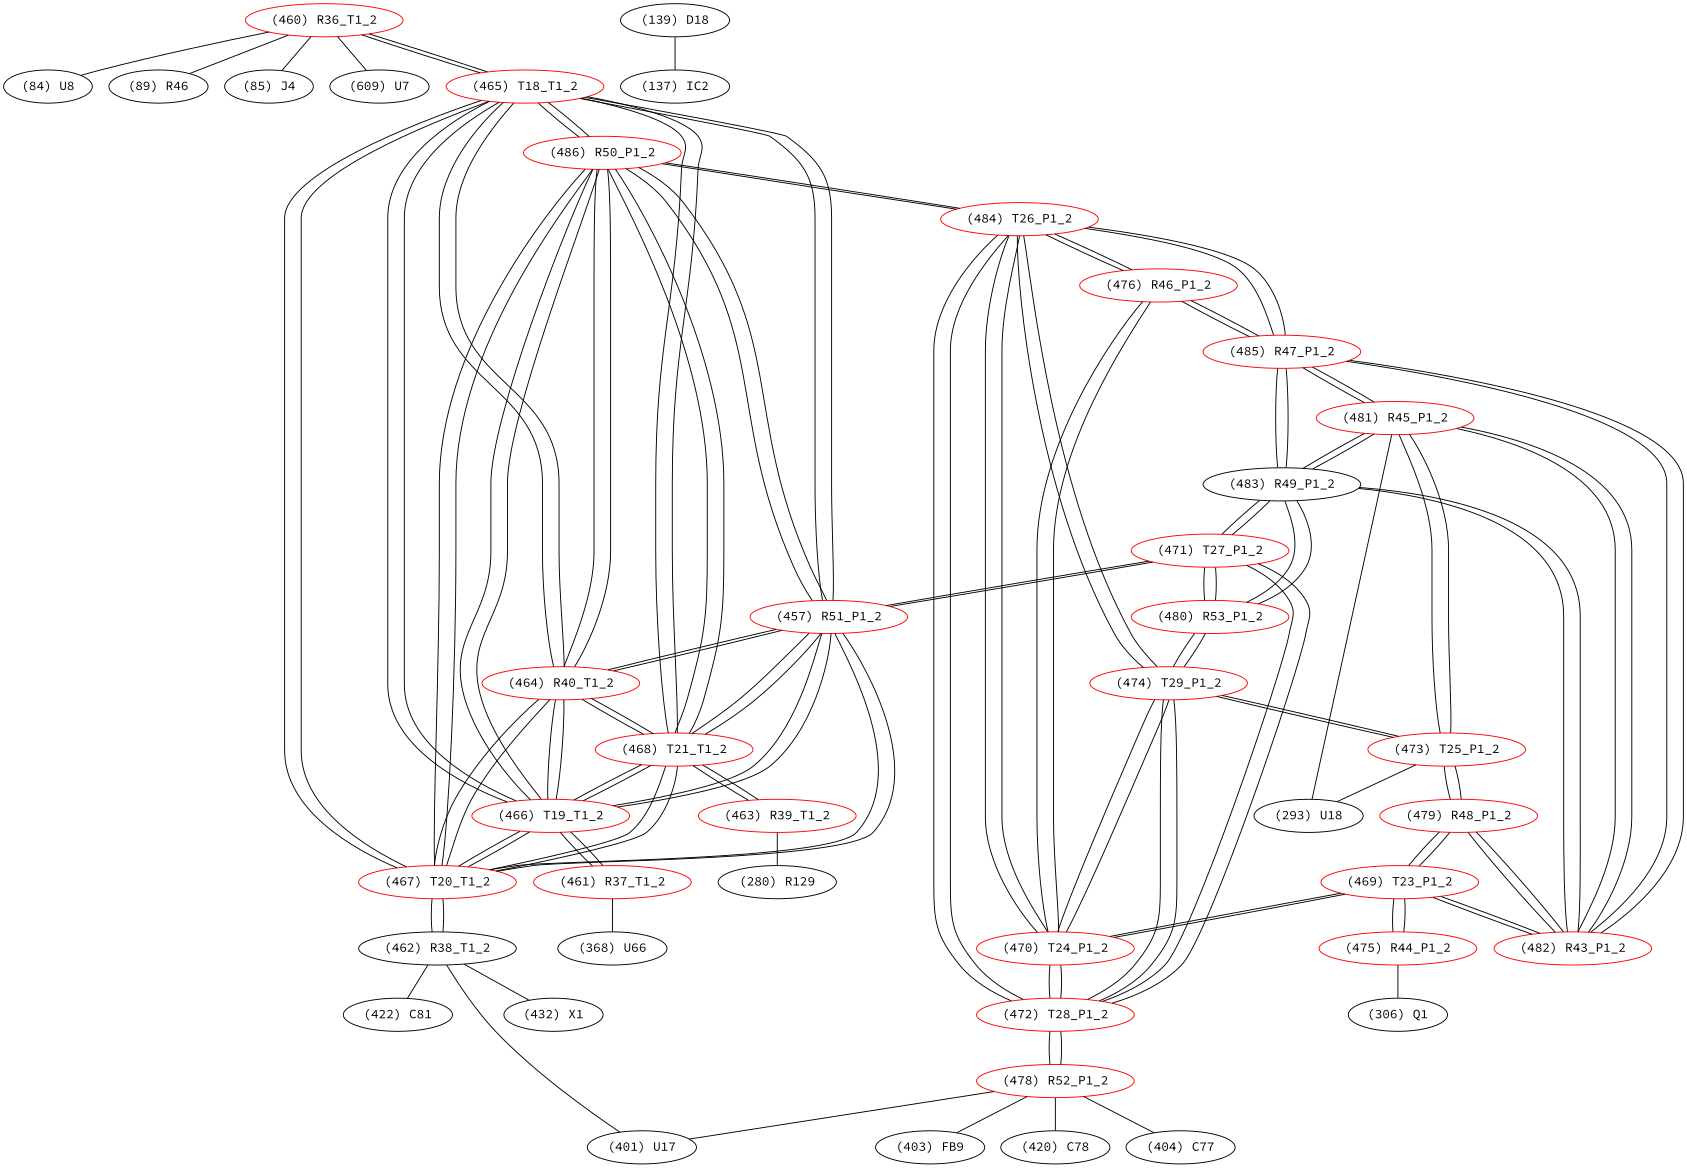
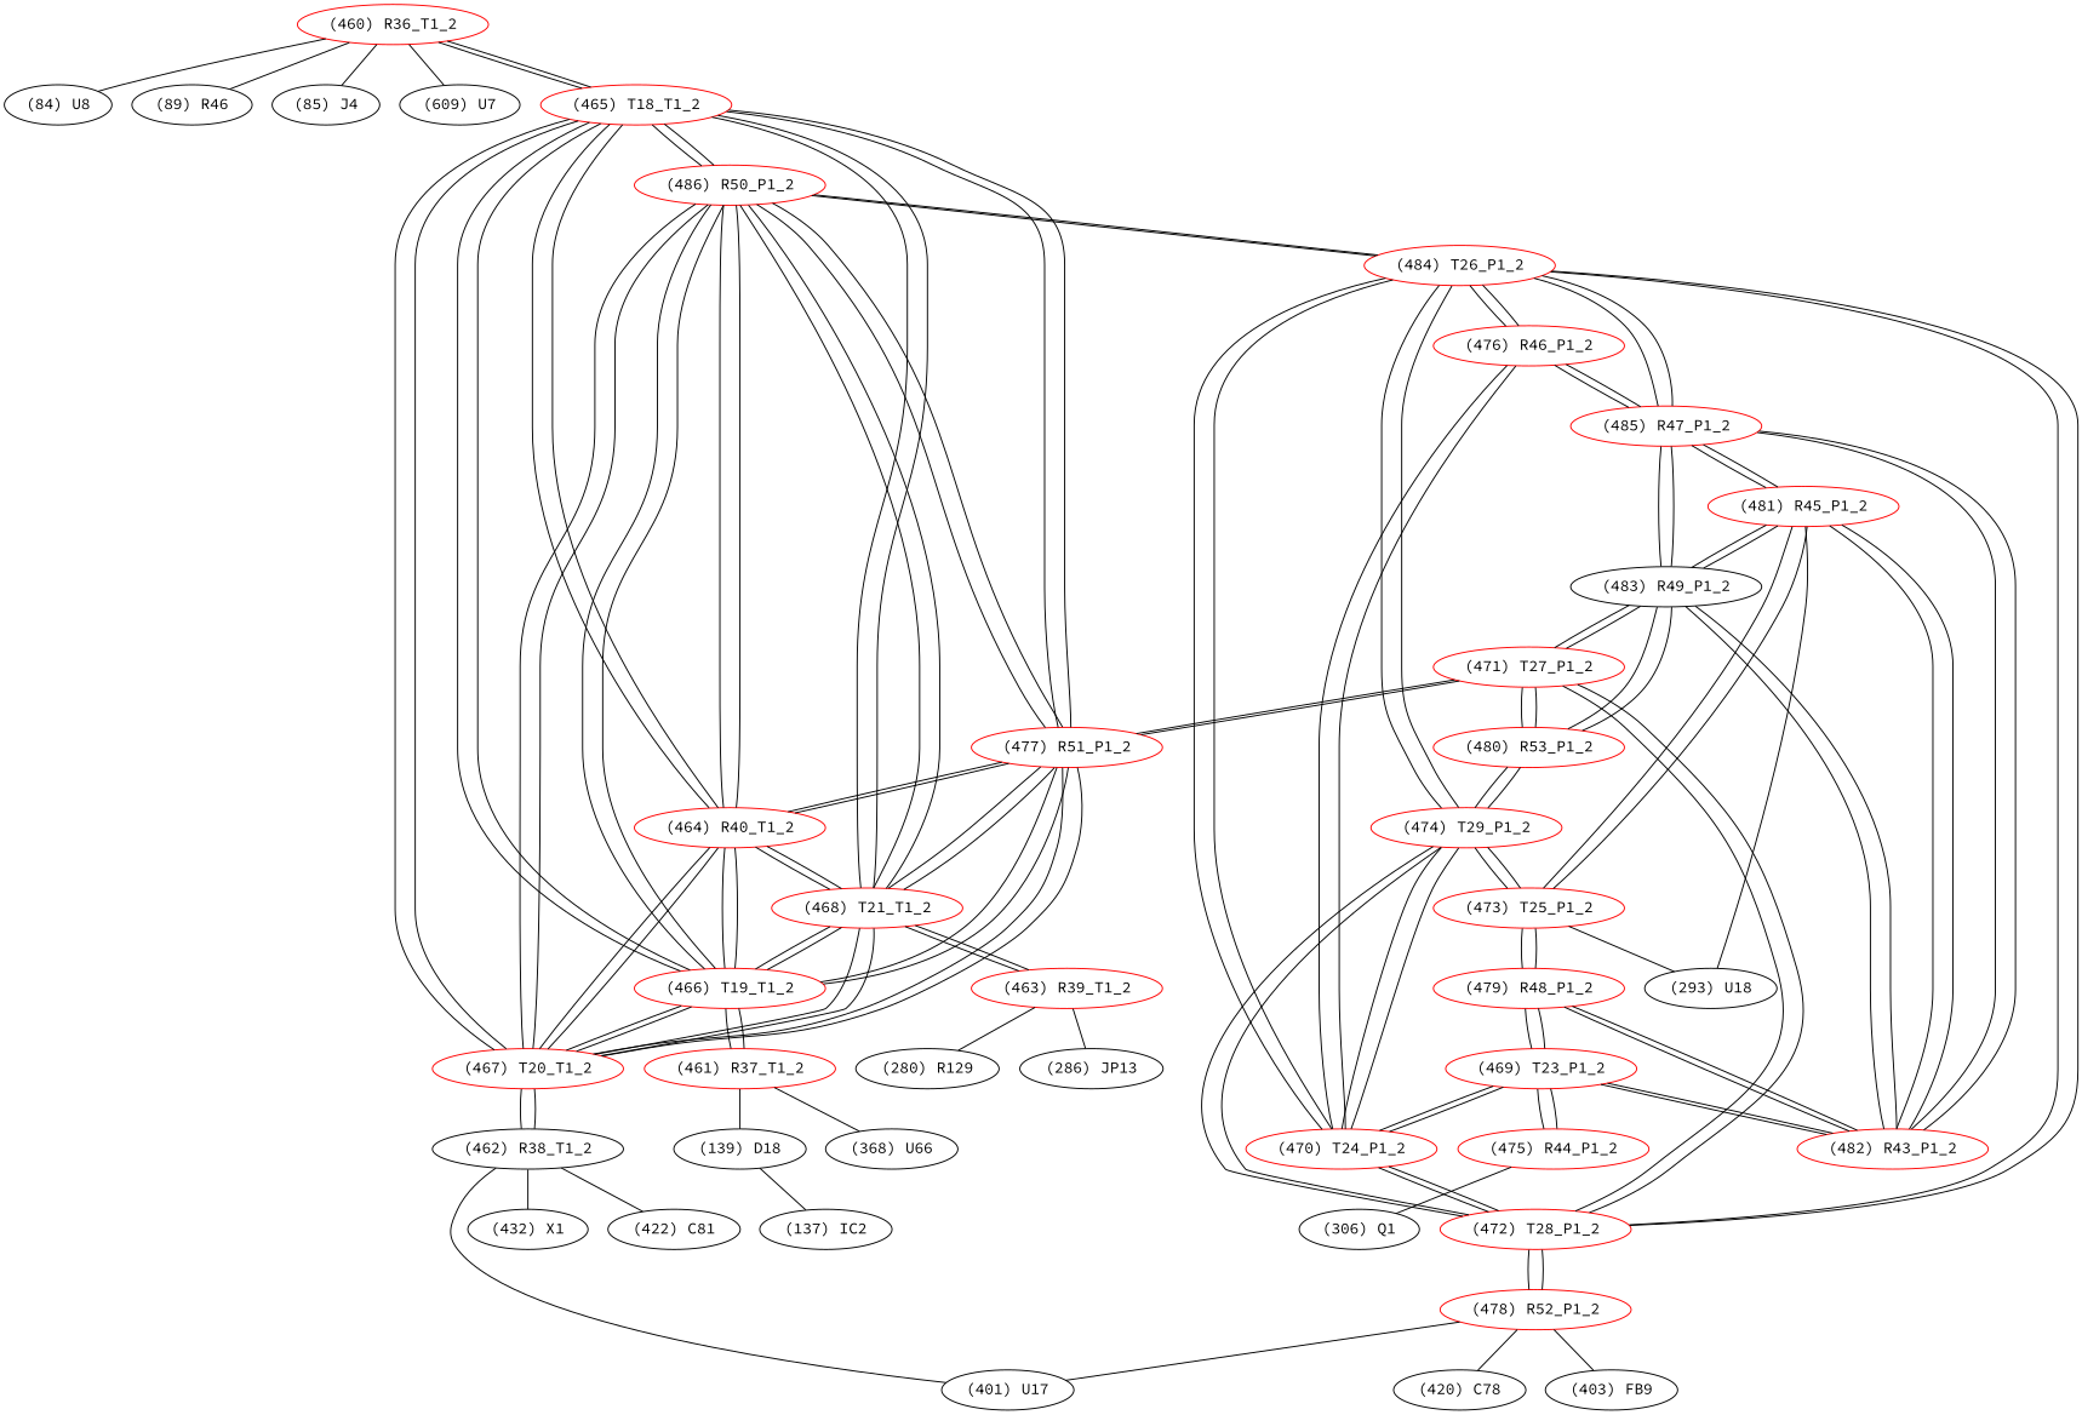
  graph {
    fontname="Source Code Pro"
    node [color=red fontname="Source Code Pro"]
    edge [fontname="Source Code Pro"]
    n1 [label="(460) R36_T1_2"]
    n2 [label="(84) U8" color=""]
    n3 [label="(89) R46" color=""]
    n4 [label="(85) J4" color=""]
    n5 [label="(609) U7" color=""]
    n6 [label="(465) T18_T1_2"]
    n7 [label="(466) T19_T1_2"]
    n8 [label="(467) T20_T1_2"]
    n9 [label="(468) T21_T1_2"]
    n10 [label="(464) R40_T1_2"]
-   n11 [label="(457) R51_P1_2"]
+   n11 [label="(477) R51_P1_2"]
    n12 [label="(486) R50_P1_2"]
    n13 [label="(461) R37_T1_2"]
    n14 [color=black label="(462) R38_T1_2"]
    n15 [label="(463) R39_T1_2"]
    n16 [label="(471) T27_P1_2"]
    n17 [label="(484) T26_P1_2"]
    n18 [label="(368) U66" color=""]
    n19 [label="(139) D18" color=""]
    n20 [label="(137) IC2" color=""]
    n21 [label="(401) U17" color=""]
    n22 [label="(432) X1" color=""]
    n23 [label="(422) C81" color=""]
+   n24 [label="(286) JP13" color=""]
    n25 [label="(280) R129" color=""]
    n26 [color=black label="(483) R49_P1_2"]
    n27 [label="(472) T28_P1_2"]
    n28 [label="(480) R53_P1_2"]
    n29 [label="(470) T24_P1_2"]
    n30 [label="(485) R47_P1_2"]
    n31 [label="(474) T29_P1_2"]
    n32 [label="(476) R46_P1_2"]
    n33 [label="(469) T23_P1_2"]
    n34 [label="(479) R48_P1_2"]
    n35 [label="(482) R43_P1_2"]
    n36 [label="(475) R44_P1_2"]
    n37 [label="(473) T25_P1_2"]
    n38 [label="(481) R45_P1_2"]
    n39 [label="(306) Q1" color=""]
    n40 [label="(293) U18" color=""]
    n41 [label="(478) R52_P1_2"]
-   n42 [label="(404) C77" color=""]
    n43 [label="(403) FB9" color=""]
    n44 [label="(420) C78" color=""]
    n1 -- n2
    n1 -- n3
    n1 -- n4
    n1 -- n5
    n1 -- n6
    n6 -- n1
    n6 -- n7
    n6 -- n8
    n6 -- n9
    n6 -- n10
    n6 -- n11
    n6 -- n12
    n7 -- n6
    n7 -- n8
    n7 -- n9
    n7 -- n10
    n7 -- n11
    n7 -- n12
    n7 -- n13
    n8 -- n6
    n8 -- n7
    n8 -- n9
    n8 -- n10
    n8 -- n11
    n8 -- n12
    n8 -- n14
    n9 -- n6
    n9 -- n7
    n9 -- n8
    n9 -- n10
    n9 -- n11
    n9 -- n12
    n9 -- n15
    n10 -- n6
    n10 -- n7
    n10 -- n8
    n10 -- n9
    n10 -- n11
    n10 -- n12
    n11 -- n6
    n11 -- n7
    n11 -- n8
    n11 -- n9
    n11 -- n10
    n11 -- n12
    n11 -- n16
    n12 -- n6
    n12 -- n7
    n12 -- n8
    n12 -- n9
    n12 -- n10
    n12 -- n11
    n12 -- n17
    n13 -- n7
    n13 -- n18
+   n13 -- n19
    n14 -- n8
    n14 -- n21
    n14 -- n22
    n14 -- n23
    n15 -- n9
+   n15 -- n24
    n15 -- n25
    n16 -- n11
    n16 -- n26
    n16 -- n27
    n16 -- n28
    n17 -- n12
    n17 -- n27
    n17 -- n29
    n17 -- n30
    n17 -- n31
    n17 -- n32
    n19 -- n20
    n26 -- n16
    n26 -- n28
    n26 -- n30
    n26 -- n35
    n26 -- n38
    n27 -- n16
    n27 -- n17
    n27 -- n29
    n27 -- n31
    n27 -- n41
    n28 -- n16
    n28 -- n26
    n28 -- n31
    n29 -- n17
    n29 -- n27
    n29 -- n31
    n29 -- n32
    n29 -- n33
    n30 -- n17
    n30 -- n26
    n30 -- n32
    n30 -- n35
    n30 -- n38
    n31 -- n17
    n31 -- n27
    n31 -- n28
    n31 -- n29
    n31 -- n37
    n32 -- n17
    n32 -- n29
    n32 -- n30
    n33 -- n29
    n33 -- n34
    n33 -- n35
    n33 -- n36
    n34 -- n33
    n34 -- n35
    n34 -- n37
    n35 -- n26
    n35 -- n30
    n35 -- n33
    n35 -- n34
    n35 -- n38
    n36 -- n33
    n36 -- n39
    n37 -- n31
    n37 -- n34
    n37 -- n38
    n37 -- n40
    n38 -- n26
    n38 -- n30
    n38 -- n35
    n38 -- n37
    n38 -- n40
    n41 -- n21
    n41 -- n27
-   n41 -- n42
    n41 -- n43
    n41 -- n44
  }
